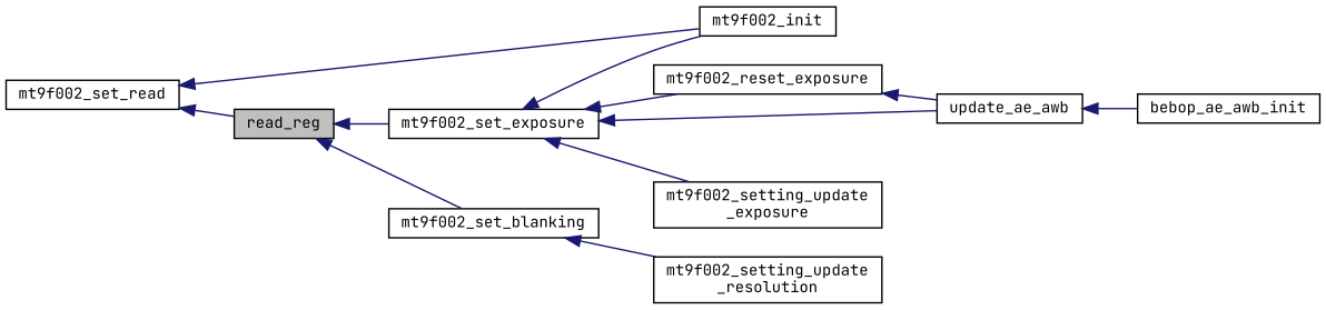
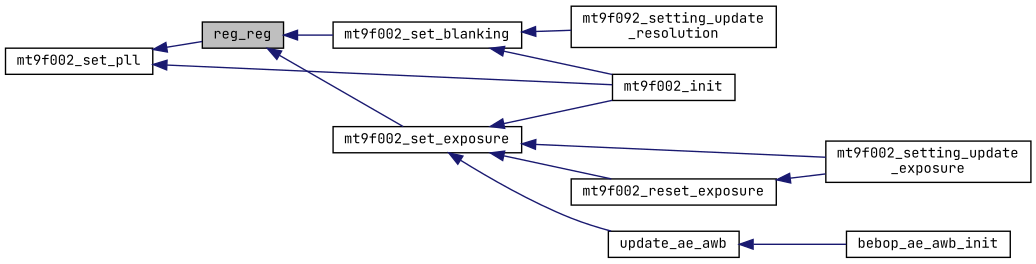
  digraph {
    fontname="JetBrains Mono"
    rankdir=LR
    node [color=black fillcolor=white fontname="JetBrains Mono" fontsize=10 shape=record style=filled]
    edge [color=midnightblue dir=back fontname="JetBrains Mono" fontsize=10 labelfontname=FreeSans labelfontsize=10 style=solid]
-   n1 [fillcolor=grey75 fontcolor=black height=0.2 label=read_reg width=0.4]
+   n1 [fillcolor=grey75 fontcolor=black height=0.2 label=reg_reg width=0.4]
    n2 [height=0.2 label=mt9f002_set_blanking width=0.4]
    n3 [height=0.2 label=mt9f002_set_exposure width=0.4]
    n4 [height=0.2 label=mt9f002_init width=0.4]
-   n5 [height=0.2 label="mt9f002_setting_update\l_resolution" width=0.4]
+   n5 [height=0.2 label="mt9f092_setting_update\l_resolution" width=0.4]
    n6 [height=0.2 label=mt9f002_reset_exposure width=0.4]
    n7 [height=0.2 label=update_ae_awb width=0.4]
    n8 [height=0.2 label="mt9f002_setting_update\l_exposure" width=0.4]
-   n9 [height=0.2 label=mt9f002_set_read width=0.4]
+   n9 [height=0.2 label=mt9f002_set_pll width=0.4]
    n10 [height=0.2 label=bebop_ae_awb_init width=0.4]
    n1 -> n2
    n1 -> n3
+   n2 -> n4
    n2 -> n5
    n3 -> n4
    n3 -> n6
    n3 -> n7
    n3 -> n8
-   n6 -> n7
+   n6 -> n8
    n7 -> n10
    n9 -> n1
    n9 -> n4
  }
